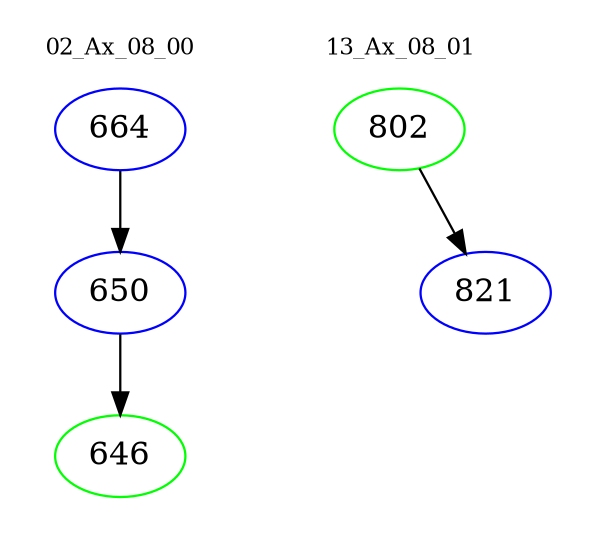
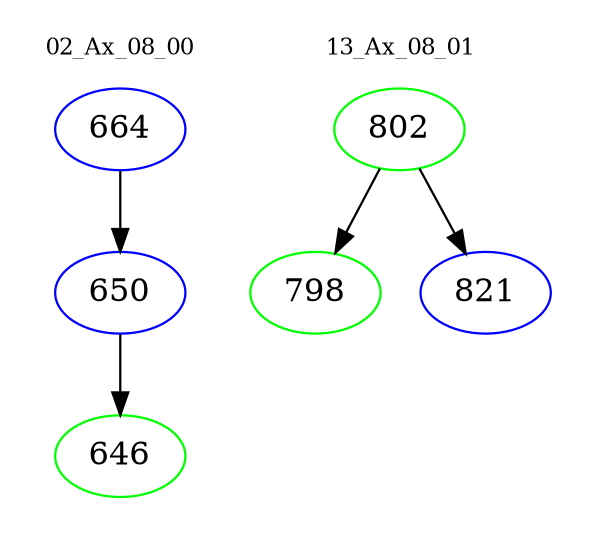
  digraph {
    node [color=blue]
    edge [color=black]
    n1 [label=650]
    n2 [color=green label=646]
    n3 [label=664]
    n4 [color=green label=802]
+   n5 [color=green label=798]
    n6 [label=821]
    subgraph cluster_1 {
      color=white
      fontsize=10
      label="02_Ax_08_00"
      n1
      n2
      n3
    }
    subgraph cluster_2 {
      color=white
      fontsize=10
      label="13_Ax_08_01"
      n4
+     n5
      n6
    }
    n1 -> n2
    n3 -> n1
+   n4 -> n5
    n4 -> n6
  }
